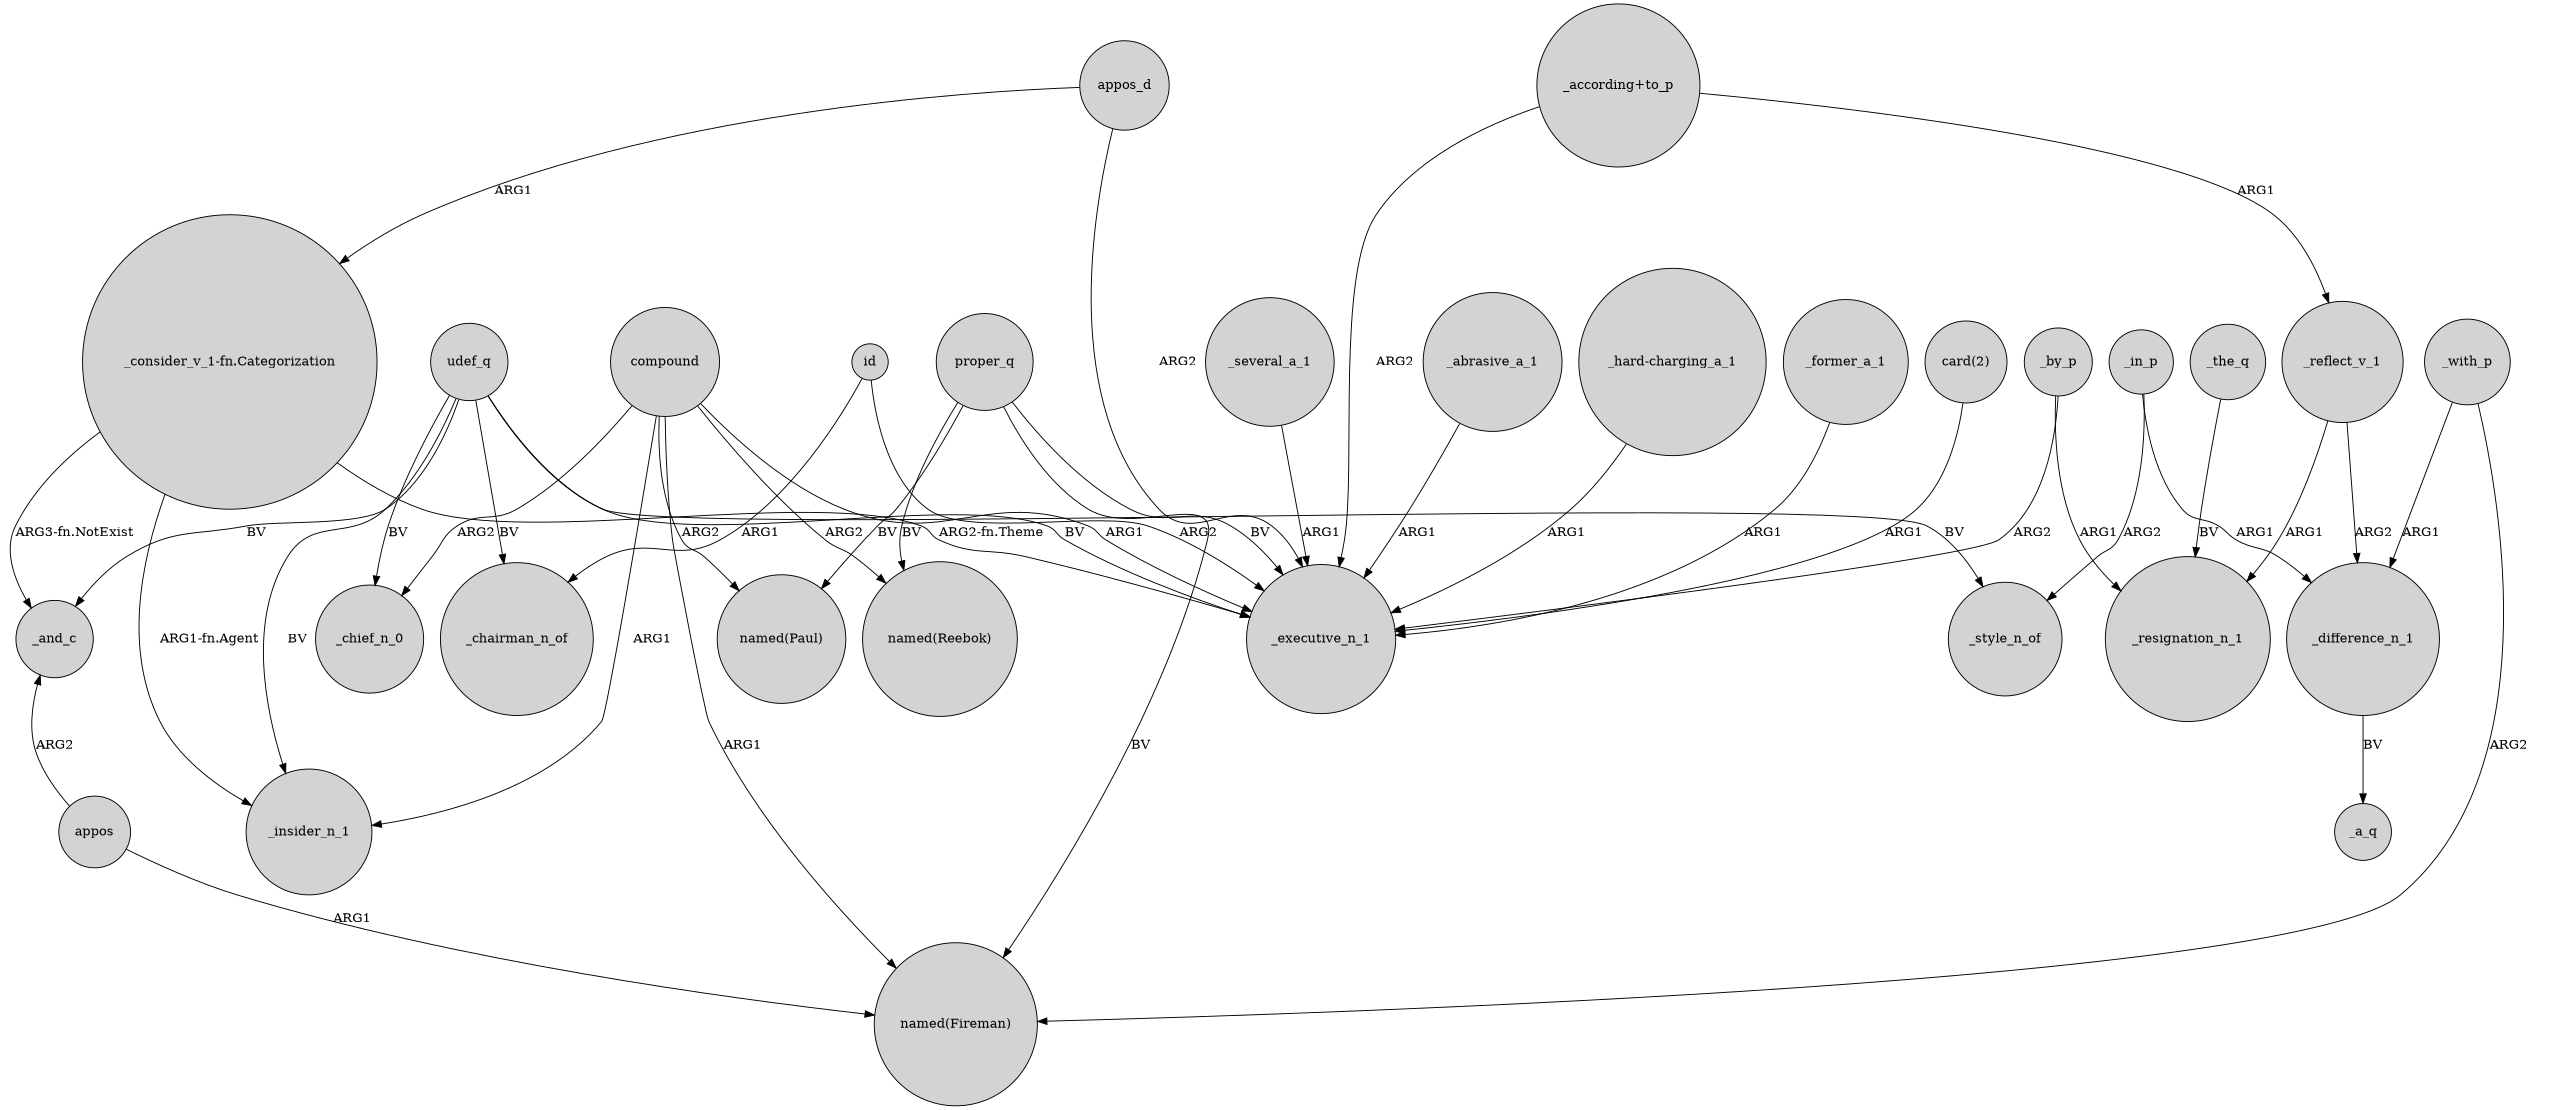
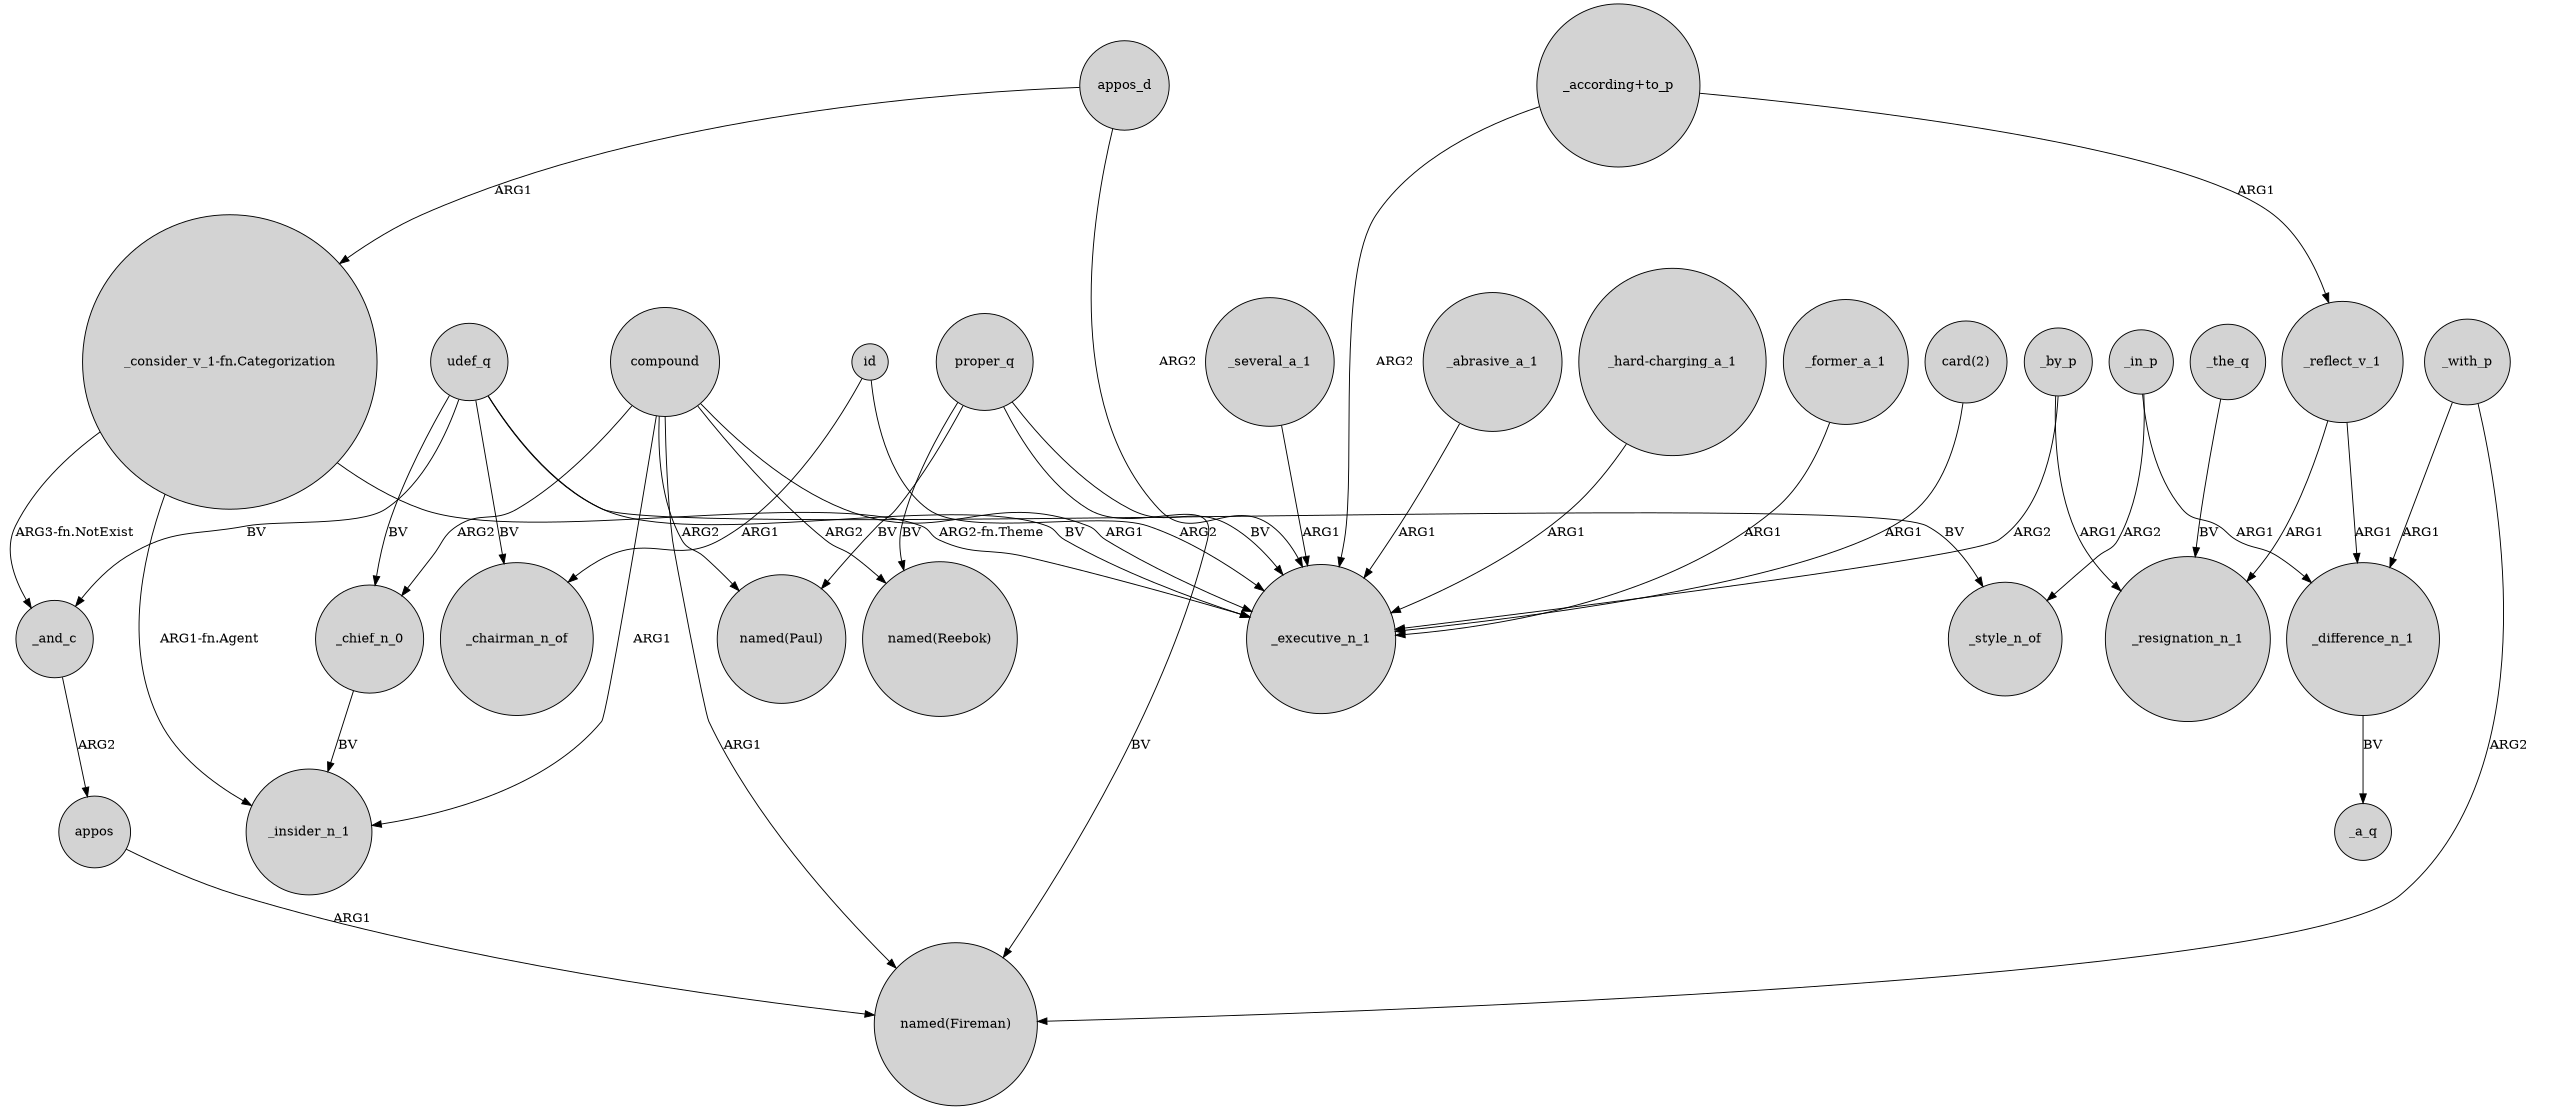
  digraph {
    node [shape=circle style=filled]
    "_consider_v_1-fn.Categorization"
    _insider_n_1
    _executive_n_1
    _and_c
    appos
    "named(Fireman)"
    "_according+to_p"
    _reflect_v_1
    _difference_n_1
    _resignation_n_1
    _a_q
    _several_a_1
    udef_q
    _style_n_of
    _chairman_n_of
    n16 [label=_chief_n_0]
    _the_q
    compound
    "named(Reebok)"
    "named(Paul)"
    _with_p
    n22 [label=appos_d]
    proper_q
    id
    _abrasive_a_1
    _in_p
    "_hard-charging_a_1"
    _by_p
    _former_a_1
    "card(2)"
    "_consider_v_1-fn.Categorization" -> _insider_n_1 [label="ARG1-fn.Agent"]
    "_consider_v_1-fn.Categorization" -> _executive_n_1 [label="ARG2-fn.Theme"]
    "_consider_v_1-fn.Categorization" -> _and_c [label="ARG3-fn.NotExist"]
-   appos -> _and_c [label=ARG2]
+   _and_c -> appos [label=ARG2]
    appos -> "named(Fireman)" [label=ARG1]
    "_according+to_p" -> _executive_n_1 [label=ARG2]
    "_according+to_p" -> _reflect_v_1 [label=ARG1]
-   _reflect_v_1 -> _difference_n_1 [label=ARG2]
+   _reflect_v_1 -> _difference_n_1 [label=ARG1]
    _reflect_v_1 -> _resignation_n_1 [label=ARG1]
    _difference_n_1 -> _a_q [label=BV]
    _several_a_1 -> _executive_n_1 [label=ARG1]
-   udef_q -> _insider_n_1 [label=BV]
+   n16 -> _insider_n_1 [label=BV]
    udef_q -> _executive_n_1 [label=BV]
    udef_q -> _and_c [label=BV]
    udef_q -> _style_n_of [label=BV]
    udef_q -> _chairman_n_of [label=BV]
    udef_q -> n16 [label=BV]
    _the_q -> _resignation_n_1 [label=BV]
    compound -> _insider_n_1 [label=ARG1]
    compound -> _executive_n_1 [label=ARG1]
    compound -> "named(Fireman)" [label=ARG1]
    compound -> n16 [label=ARG2]
    compound -> "named(Reebok)" [label=ARG2]
    compound -> "named(Paul)" [label=ARG2]
    _with_p -> "named(Fireman)" [label=ARG2]
    _with_p -> _difference_n_1 [label=ARG1]
    n22 -> "_consider_v_1-fn.Categorization" [label=ARG1]
    n22 -> _executive_n_1 [label=ARG2]
    proper_q -> _executive_n_1 [label=BV]
    proper_q -> "named(Fireman)" [label=BV]
    proper_q -> "named(Reebok)" [label=BV]
    proper_q -> "named(Paul)" [label=BV]
    id -> _executive_n_1 [label=ARG2]
    id -> _chairman_n_of [label=ARG1]
    _abrasive_a_1 -> _executive_n_1 [label=ARG1]
    _in_p -> _difference_n_1 [label=ARG1]
    _in_p -> _style_n_of [label=ARG2]
    "_hard-charging_a_1" -> _executive_n_1 [label=ARG1]
    _by_p -> _executive_n_1 [label=ARG2]
    _by_p -> _resignation_n_1 [label=ARG1]
    _former_a_1 -> _executive_n_1 [label=ARG1]
    "card(2)" -> _executive_n_1 [label=ARG1]
  }
